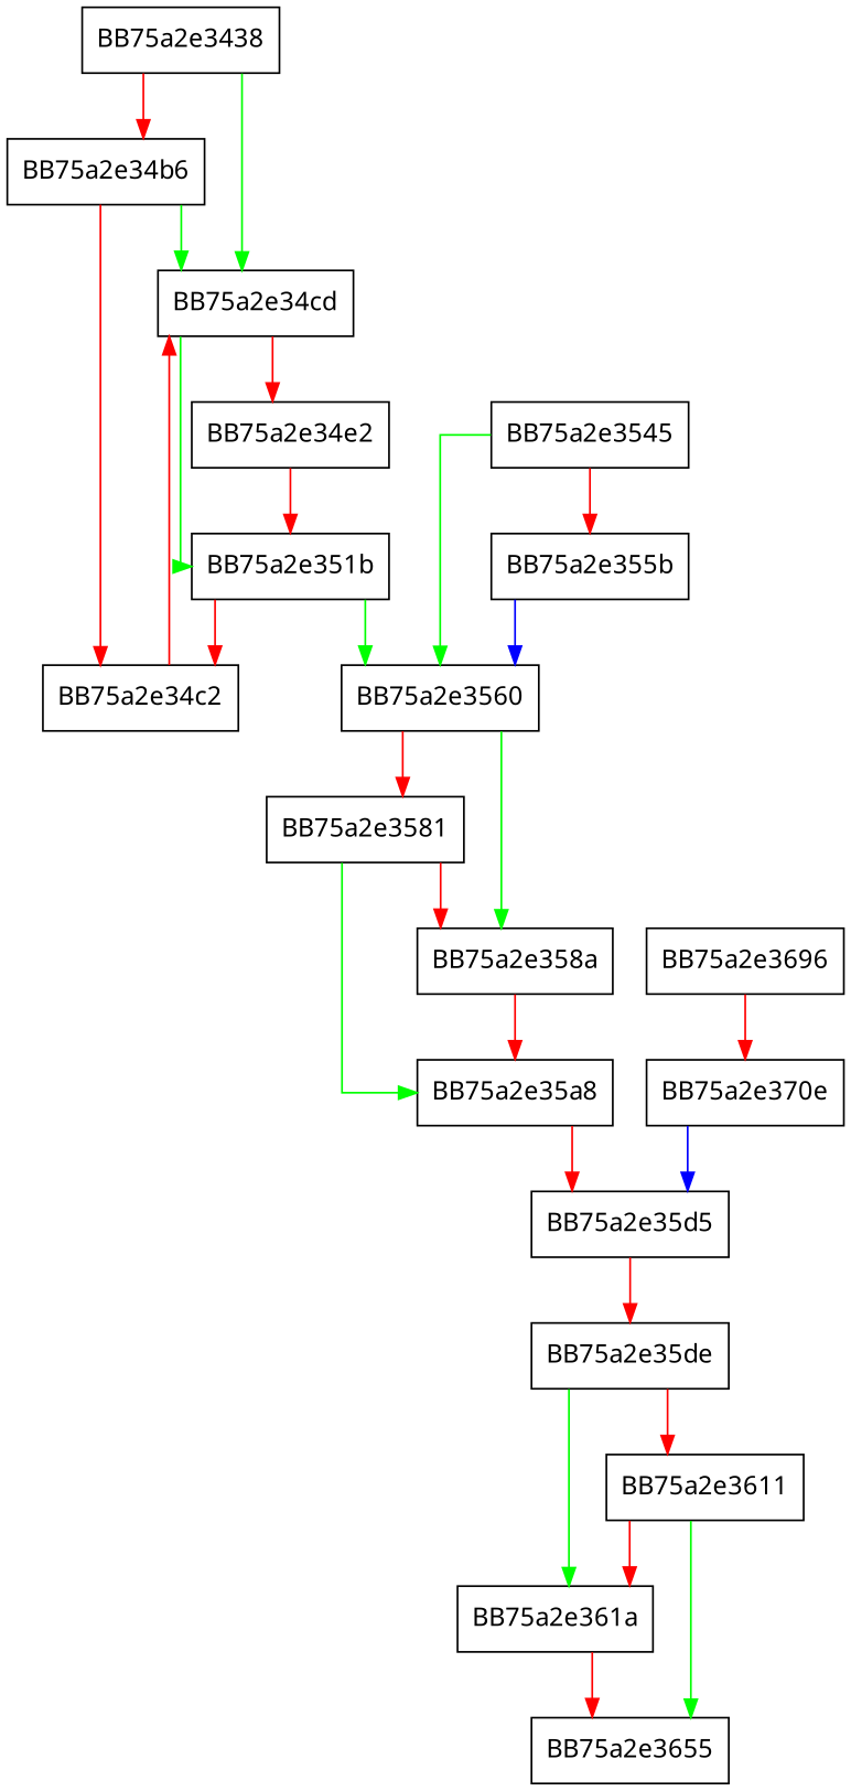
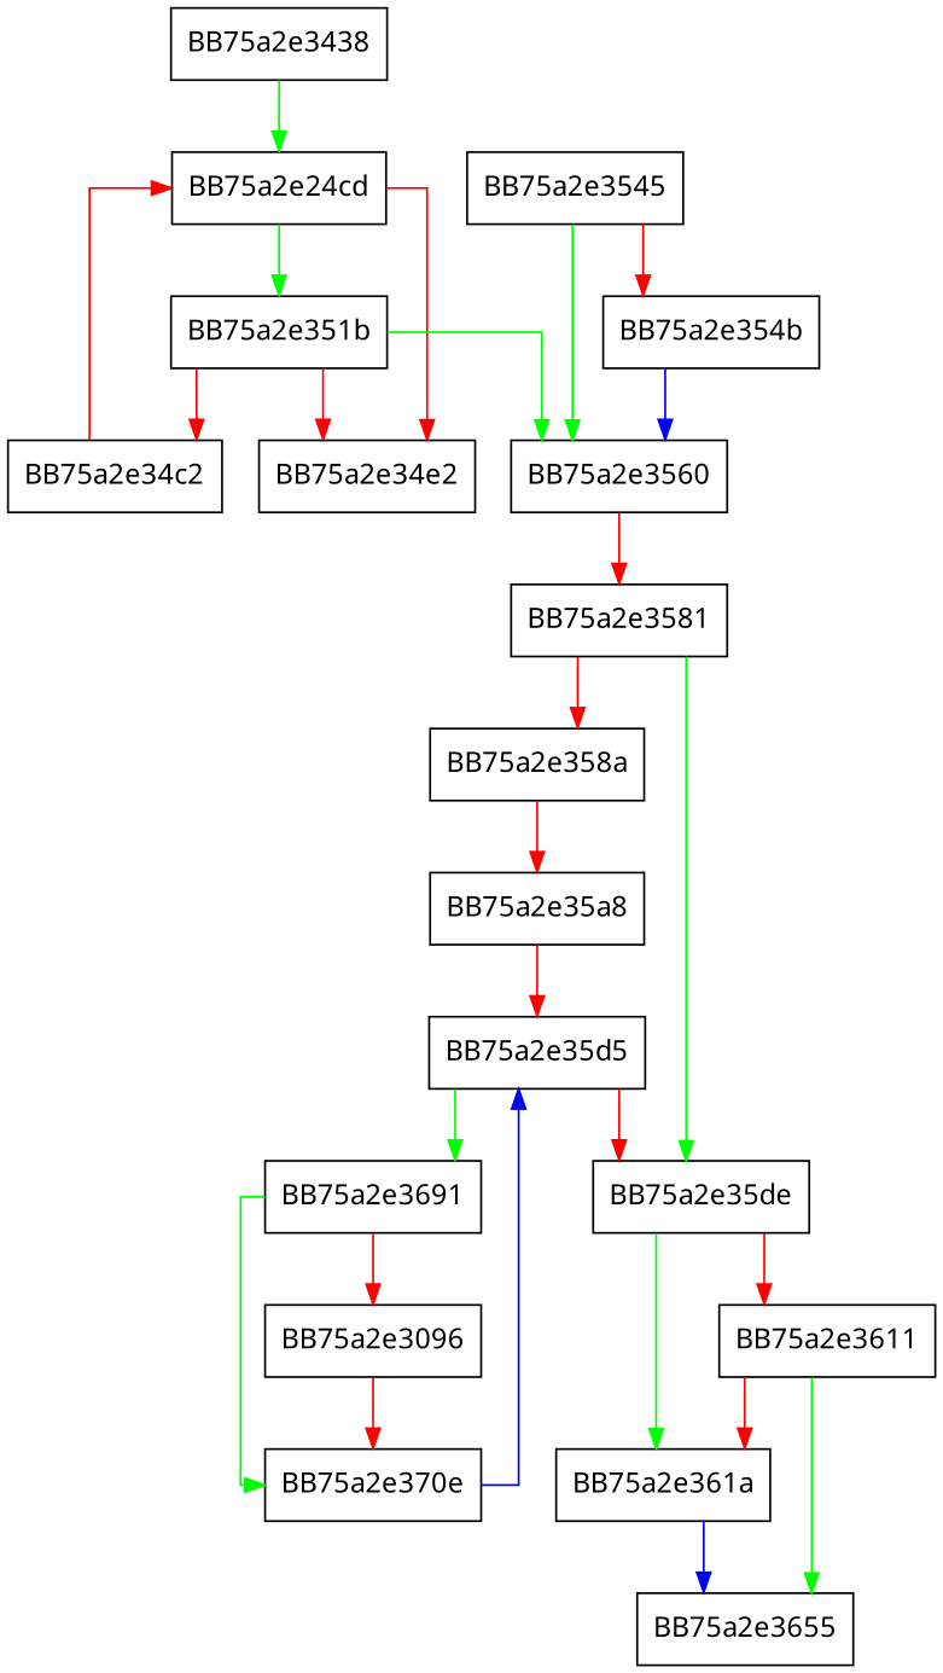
  digraph {
    fontname="Noto Sans"
    splines=ortho
    node [fontname="Noto Sans" shape=box]
    edge [color=red fontname="Noto Sans"]
    BB75a2e3438
-   BB75a2e34cd
-   BB75a2e34b6
+   BB75a2e34cd [label=BB75a2e24cd]
    BB75a2e351b
    BB75a2e34e2
    BB75a2e34c2
    BB75a2e3560
    BB75a2e358a
    BB75a2e3581
    BB75a2e3545
-   BB75a2e355b
+   BB75a2e355b [label=BB75a2e354b]
    BB75a2e35a8
    BB75a2e35d5
+   BB75a2e3691
    BB75a2e35de
    BB75a2e370e
-   BB75a2e3696
+   BB75a2e3696 [label=BB75a2e3096]
    BB75a2e361a
    BB75a2e3611
    BB75a2e3655
    BB75a2e3438 -> BB75a2e34cd [color=green]
-   BB75a2e3438 -> BB75a2e34b6
    BB75a2e34cd -> BB75a2e351b [color=green]
    BB75a2e34cd -> BB75a2e34e2
-   BB75a2e34b6 -> BB75a2e34cd [color=green]
-   BB75a2e34b6 -> BB75a2e34c2
    BB75a2e351b -> BB75a2e34c2
    BB75a2e351b -> BB75a2e3560 [color=green]
-   BB75a2e34e2 -> BB75a2e351b
+   BB75a2e351b -> BB75a2e34e2
    BB75a2e34c2 -> BB75a2e34cd
-   BB75a2e3560 -> BB75a2e358a [color=green]
    BB75a2e3560 -> BB75a2e3581
    BB75a2e358a -> BB75a2e35a8
    BB75a2e3581 -> BB75a2e358a
-   BB75a2e3581 -> BB75a2e35a8 [color=green]
+   BB75a2e3581 -> BB75a2e35de [color=green]
    BB75a2e3545 -> BB75a2e3560 [color=green]
    BB75a2e3545 -> BB75a2e355b
    BB75a2e355b -> BB75a2e3560 [color=blue]
    BB75a2e35a8 -> BB75a2e35d5
+   BB75a2e35d5 -> BB75a2e3691 [color=green]
    BB75a2e35d5 -> BB75a2e35de
+   BB75a2e3691 -> BB75a2e370e [color=green]
+   BB75a2e3691 -> BB75a2e3696
    BB75a2e35de -> BB75a2e361a [color=green]
    BB75a2e35de -> BB75a2e3611
    BB75a2e370e -> BB75a2e35d5 [color=blue]
    BB75a2e3696 -> BB75a2e370e
-   BB75a2e361a -> BB75a2e3655
+   BB75a2e361a -> BB75a2e3655 [color=blue]
    BB75a2e3611 -> BB75a2e361a
    BB75a2e3611 -> BB75a2e3655 [color=green]
  }
